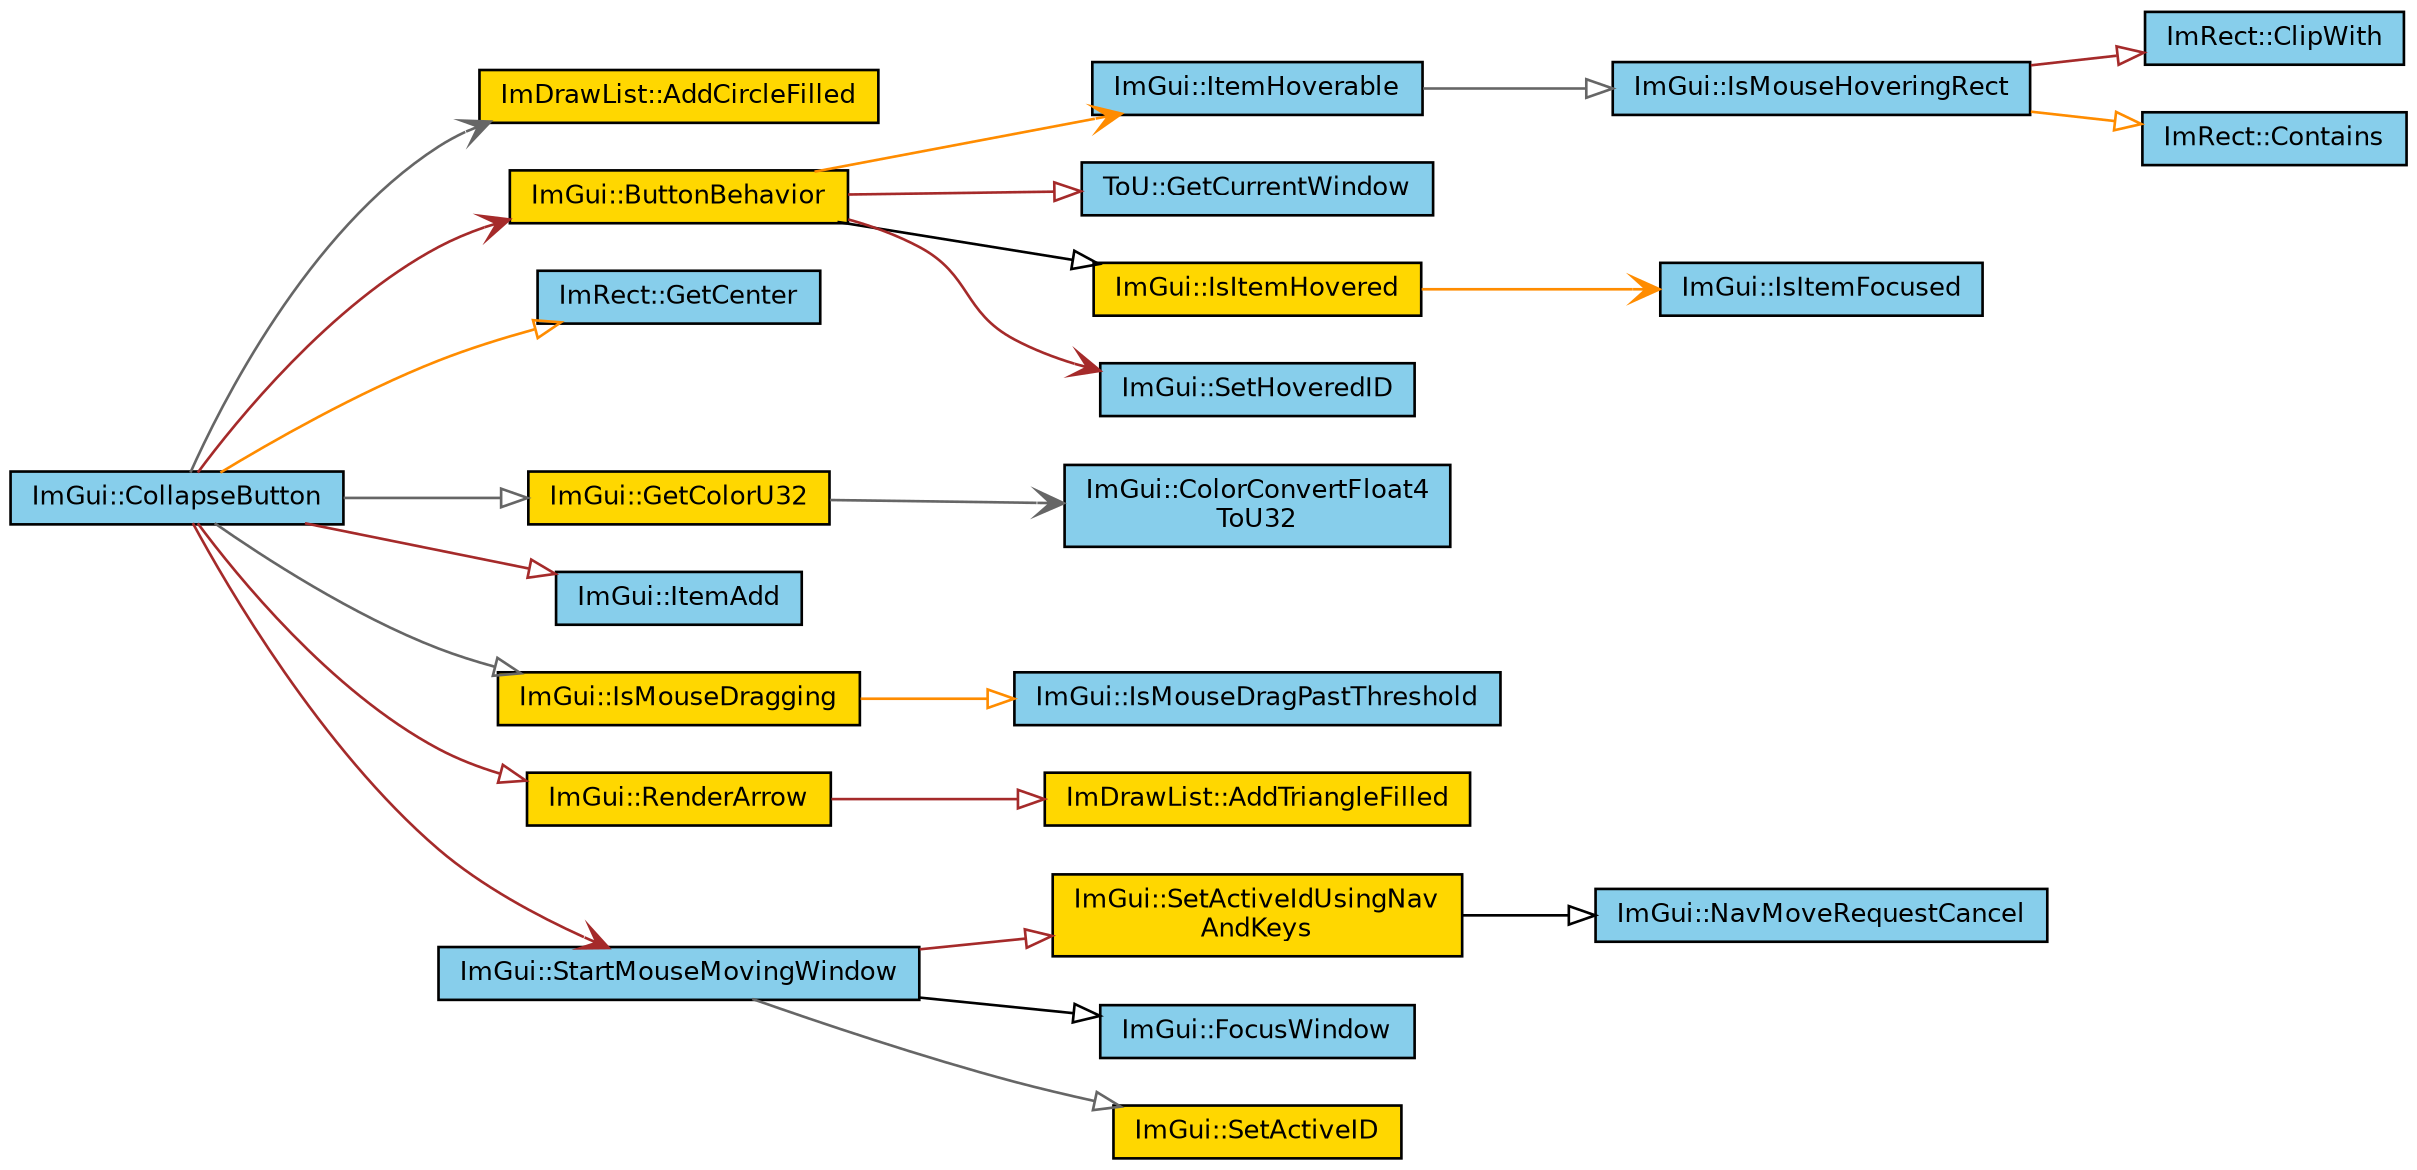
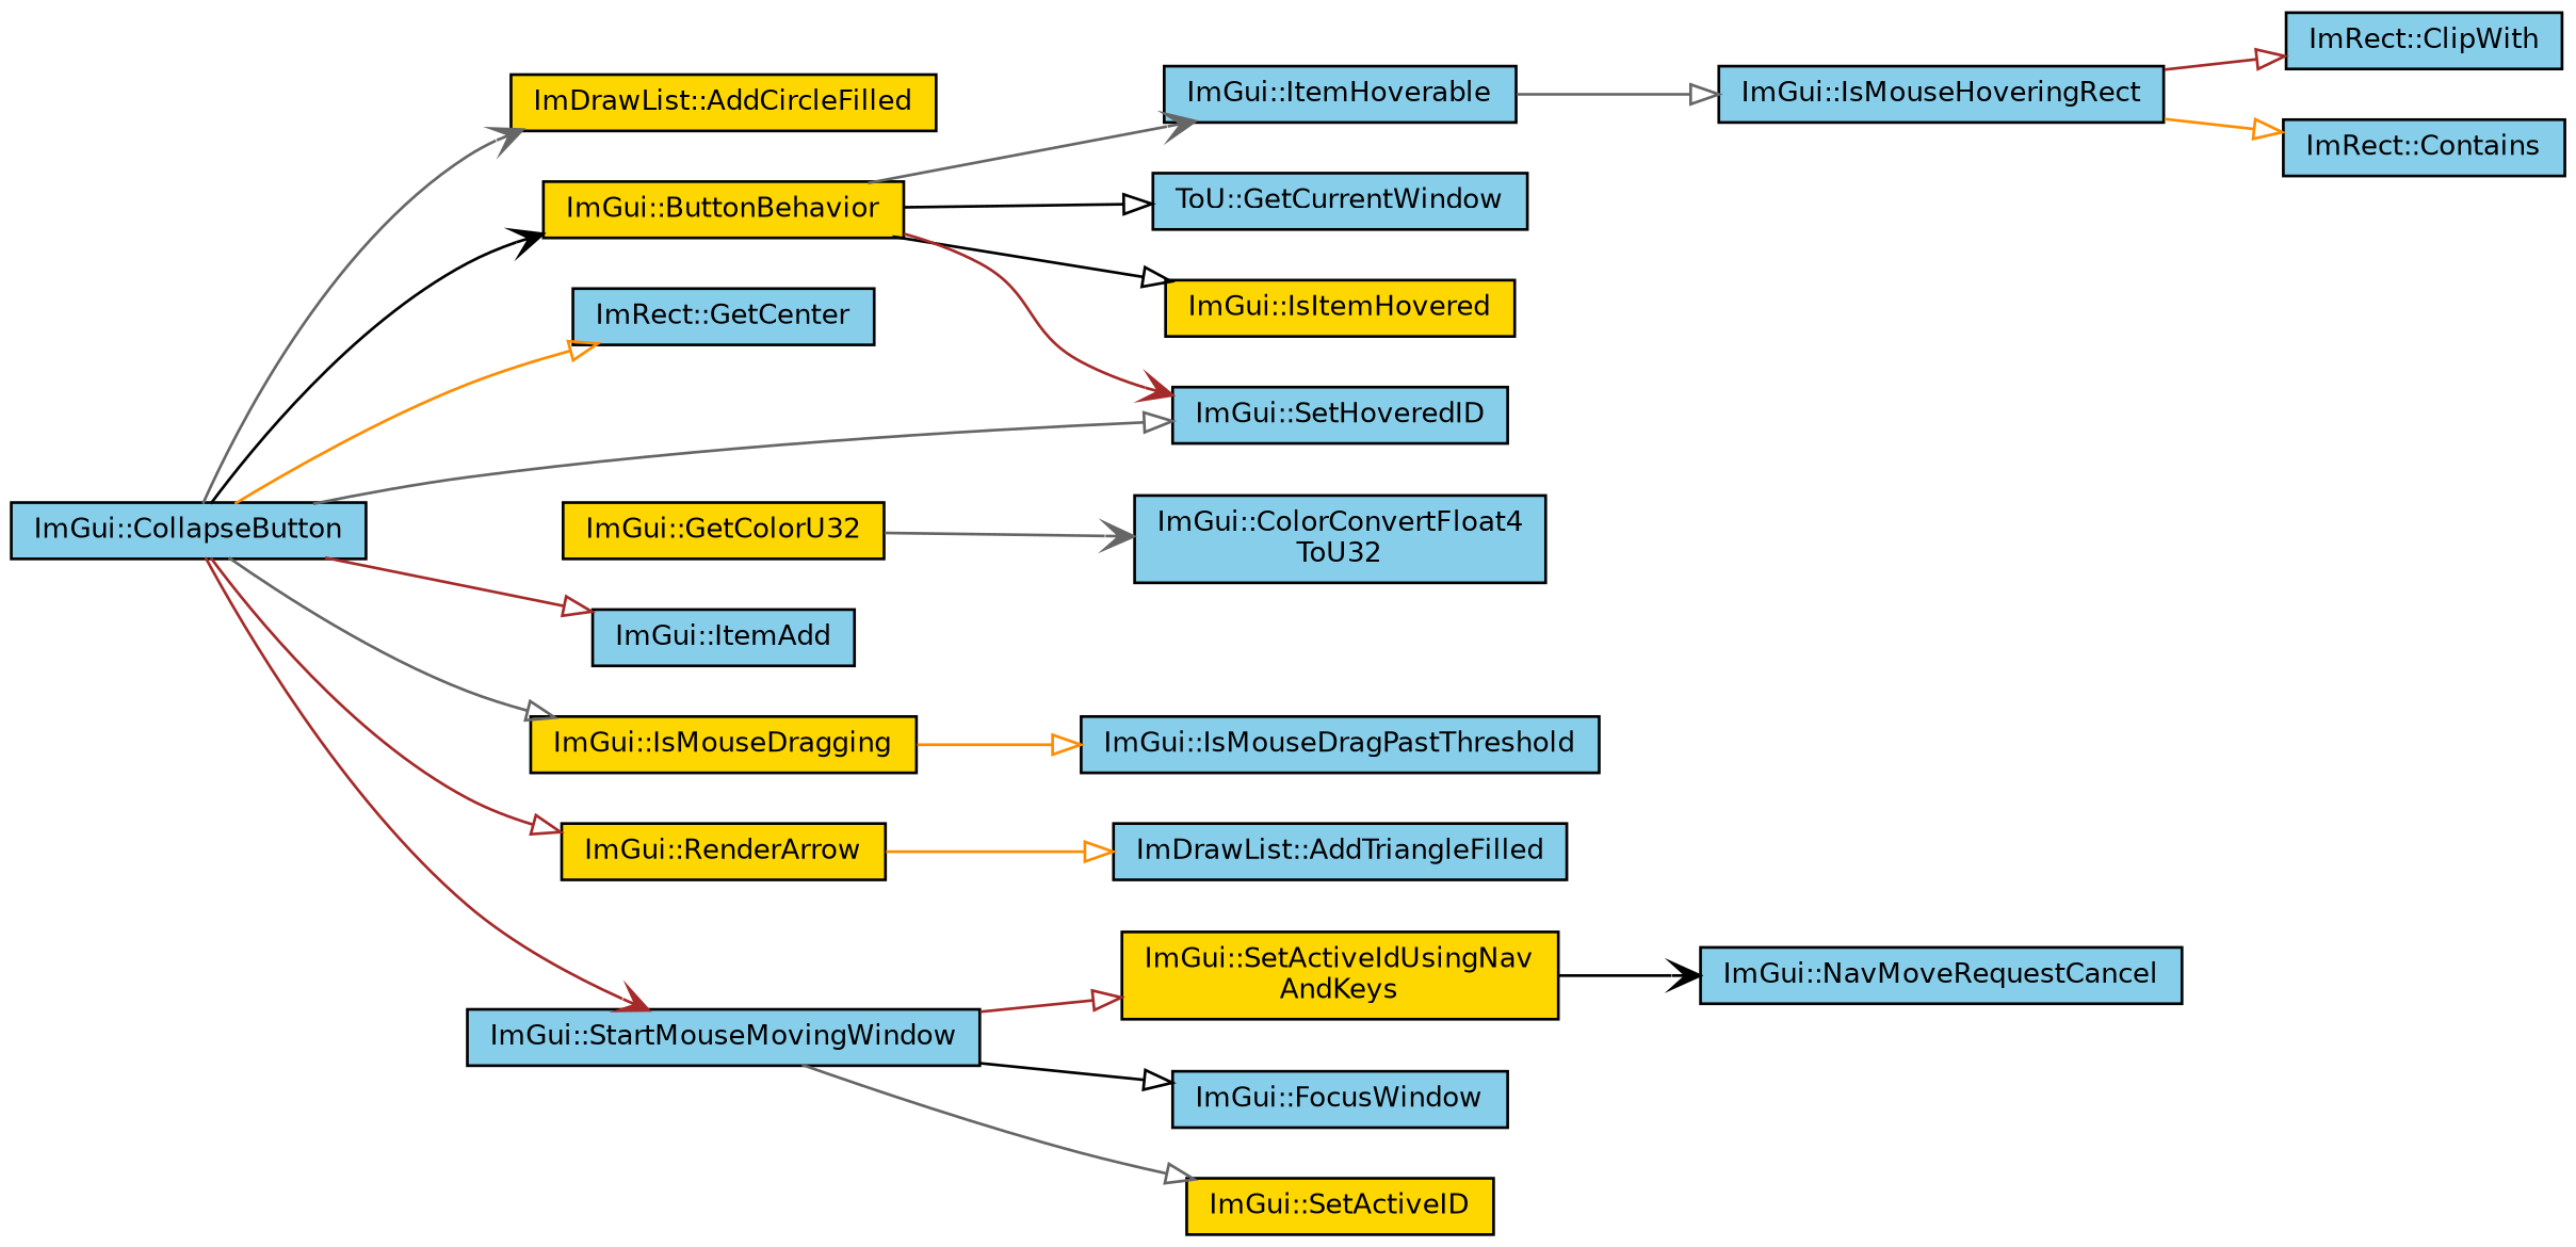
  digraph {
    rankdir=LR
    node [color=black fillcolor=skyblue fontname=Helvetica fontsize=10 shape=record style=filled]
    edge [arrowhead=onormal color=brown fontname=Helvetica fontsize=10 labelfontname=Helvetica labelfontsize=10 style=solid]
    n1 [fontcolor=black height=0.2 label="ImGui::CollapseButton" width=0.4]
    n2 [fillcolor=gold height=0.2 label="ImDrawList::AddCircleFilled" width=0.4]
    n3 [fillcolor=gold height=0.2 label="ImGui::ButtonBehavior" width=0.4]
    n4 [height=0.2 label="ImRect::GetCenter" width=0.4]
    n5 [fillcolor=gold height=0.2 label="ImGui::GetColorU32" width=0.4]
    n6 [fillcolor=gold height=0.2 label="ImGui::IsMouseDragging" width=0.4]
    n7 [height=0.2 label="ImGui::ItemAdd" width=0.4]
    n8 [fillcolor=gold height=0.2 label="ImGui::RenderArrow" width=0.4]
    n9 [height=0.2 label="ImGui::StartMouseMovingWindow" width=0.4]
    n10 [height=0.2 label="ToU::GetCurrentWindow" width=0.4]
    n11 [fillcolor=gold height=0.2 label="ImGui::IsItemHovered" width=0.4]
    n12 [height=0.2 label="ImGui::ItemHoverable" width=0.4]
    n13 [height=0.2 label="ImGui::SetHoveredID" width=0.4]
    n14 [height=0.2 label="ImGui::ColorConvertFloat4\lToU32" width=0.4]
    n15 [height=0.2 label="ImGui::IsMouseDragPastThreshold" width=0.4]
-   n16 [fillcolor=gold height=0.2 label="ImDrawList::AddTriangleFilled" width=0.4]
+   n16 [height=0.2 label="ImDrawList::AddTriangleFilled" width=0.4]
    n17 [height=0.2 label="ImGui::FocusWindow" width=0.4]
    n18 [fillcolor=gold height=0.2 label="ImGui::SetActiveID" width=0.4]
    n19 [fillcolor=gold height=0.2 label="ImGui::SetActiveIdUsingNav\lAndKeys" width=0.4]
-   n20 [height=0.2 label="ImGui::IsItemFocused" width=0.4]
    n21 [height=0.2 label="ImGui::IsMouseHoveringRect" width=0.4]
    n22 [height=0.2 label="ImRect::ClipWith" width=0.4]
    n23 [height=0.2 label="ImRect::Contains" width=0.4]
    n24 [height=0.2 label="ImGui::NavMoveRequestCancel" width=0.4]
    n1 -> n2 [arrowhead=vee color=gray40]
-   n1 -> n3 [arrowhead=vee]
+   n1 -> n3 [arrowhead=vee color=black]
    n1 -> n4 [color=darkorange]
-   n1 -> n5 [color=gray40]
+   n1 -> n13 [color=gray40]
    n1 -> n6 [color=gray40]
    n1 -> n7
    n1 -> n8
    n1 -> n9 [arrowhead=vee]
-   n3 -> n10
+   n3 -> n10 [color=black]
    n3 -> n11 [color=black]
-   n3 -> n12 [arrowhead=vee color=darkorange]
+   n3 -> n12 [arrowhead=vee color=gray40]
    n3 -> n13 [arrowhead=vee]
    n5 -> n14 [arrowhead=vee color=gray40]
    n6 -> n15 [color=darkorange]
-   n8 -> n16
+   n8 -> n16 [color=darkorange]
    n9 -> n17 [color=black]
    n9 -> n18 [color=gray40]
    n9 -> n19
-   n11 -> n20 [arrowhead=vee color=darkorange]
    n12 -> n21 [color=gray40]
-   n19 -> n24 [color=black]
+   n19 -> n24 [arrowhead=vee color=black]
    n21 -> n22
    n21 -> n23 [color=darkorange]
  }
